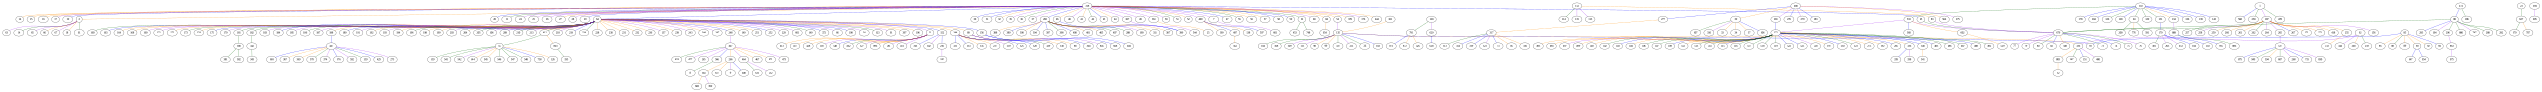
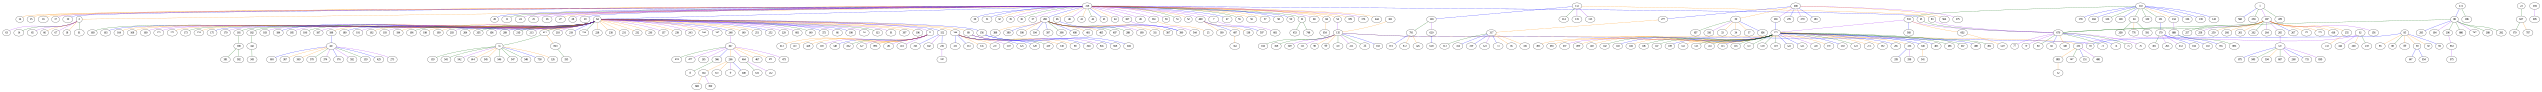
  strict graph {
    "edge"="{'color': ''}"
    file="tmp_workspace/eucore/set2/layers/EUcore_Layer_4_drawing.dot"
    fontname="Liberation Serif"
    "graph"="{'edge': '{}', 'file': 'tmp_workspace/eucore/set2/layers/EUcore_Layer_4_drawing.dot', 'graph': \"{'file': 'tmp_workspace/eucore/set2/layers/EUcore_Layer_3_drawing_improved.dot'}\", 'node': \"{'height': '', 'level': '', 'pos': '', 'width': ''}\"}"
    "node"="{'height': '', 'label': '\\N', 'level': '', 'pos': '', 'width': ''}"
    node [fontname="Liberation Serif" level=2]
    edge [color=darkorange fontname="Liberation Serif"]
    n1 [height=0.05 label=318 level=1 width=0.05]
    n2 [height=0.05 label=84 level=1 width=0.05]
    14 [height=0.05 level=1 width=0.05]
    15 [height=0.05 level=1 width=0.05]
    16
    17 [height=0.05 level=1 width=0.05]
    19
    2 [height=0.05 level=1 width=0.05]
    20 [height=0.05 level=1 width=0.05]
    21
    24
    25
    26
    27
    28 [height=0.05 level=1 width=0.05]
    29
    n17 [height=0.05 label=64 level=1 width=0.05]
    30 [height=0.05 level=1 width=0.05]
    31
    32 [height=0.05 level=1 width=0.05]
    35 [height=0.05 level=1 width=0.05]
    36 [height=0.05 level=1 width=0.05]
    37 [height=0.05 level=1 width=0.05]
    n24 [height=0.05 label=282 level=1 width=0.05]
    40 [level=3]
    41 [height=0.05 level=1 width=0.05]
    42 [height=0.05 level=1 width=0.05]
    43 [height=0.05 level=1 width=0.05]
    44 [height=0.05 level=1 width=0.05]
    45 [height=0.05 level=1 width=0.05]
    46 [height=0.05 level=1 width=0.05]
    47
    n33 [height=0.05 label=107 level=1 width=0.05]
    49 [level=3]
    n35 [label=361]
    50 [height=0.05 level=1 width=0.05]
    51 [height=0.05 level=1 width=0.05]
    52 [height=0.05 level=1 width=0.05]
    54 [height=0.05 level=1 width=0.05]
    55 [height=0.05 level=1 width=0.05]
    56
    57
    58 [level=3]
    59 [height=0.05 level=1 width=0.05]
    n45 [height=0.05 label=409 level=1 width=0.05]
    60 [level=3]
    7 [level=3]
    n48 [height=0.05 label=82 level=1 width=0.05]
    n49 [label=370 level=4]
    n50 [label=176 level=4]
    n51 [label=444 level=4]
    n52 [label=654 level=4]
    61
    63 [height=0.05 level=1 width=0.05]
    64 [level=3]
    65
    66 [height=0.05 level=1 width=0.05]
    67 [height=0.05 level=1 width=0.05]
    68 [height=0.05 level=1 width=0.05]
    23 [height=0.05 level=1 width=0.05]
    n61 [label=627]
    n62 [height=0.05 label=21 level=1 width=0.05]
    152 [height=0.05 level=1 width=0.05]
    n64 [height=0.05 label=244 level=1 width=0.05]
    n65 [label=89]
    156
    160 [height=0.05 level=1 width=0.05]
    163 [level=3]
    164
    168 [height=0.05 level=1 width=0.05]
    169
    171
    172
    173
    174 [height=0.05 level=1 width=0.05]
    175
    179
    181 [height=0.05 level=1 width=0.05]
    182 [height=0.05 level=1 width=0.05]
    183 [level=3]
    184
    185
    186
    187 [height=0.05 level=1 width=0.05]
    188 [height=0.05 level=1 width=0.05]
    189
    191
    192
    193
    194
    196
    198
    199
    203
    204 [level=3]
    205 [height=0.05 level=1 width=0.05]
    206
    209 [level=3]
    210 [height=0.05 level=1 width=0.05]
    213
    n101 [height=0.05 label=412 level=1 width=0.05]
    218 [height=0.05 level=1 width=0.05]
    219
    224 [height=0.05 level=1 width=0.05]
    228
    230
    231
    232 [height=0.05 level=1 width=0.05]
    236 [height=0.05 level=1 width=0.05]
    237 [level=3]
    239
    243
    244 [level=3]
    247 [level=3]
    248 [height=0.05 level=1 width=0.05]
    249
    251 [level=3]
    252
    n119 [label=229 level=4]
    n120 [label=601 level=4]
    n121 [label=149 level=4]
    n122 [label=372 level=4]
    n123 [label=66 level=4]
    n124 [label=198 level=4]
    n125 [label=24 level=4]
    n126 [label=323 level=4]
    n127 [label=91 level=4]
    n128 [label=397 level=4]
    n129 [label=196 level=4]
    387 [height=0.05 level=1 width=0.05]
    388
    389 [height=0.05 level=1 width=0.05]
    390
    394 [height=0.05 level=1 width=0.05]
    397 [level=3]
    398
    399
    400 [height=0.05 level=1 width=0.05]
    401
    405
    407
    n142 [label=288 level=4]
    n143 [label=190 level=4]
    n144 [label=311 level=4]
    n145 [height=0.05 label=679 level=1 width=0.05]
    n146 [label=544 level=4]
    n147 [label=25 level=4]
    n148 [height=0.05 label=135 level=1 width=0.05]
    597
    599
    n151 [label=497 level=4]
    n152 [label=138 level=4]
    601 [level=3]
    n154 [label=748 level=4]
    n155 [label=453 level=4]
    379
    n157 [label=707 level=4]
    411
    413 [level=3]
    417 [height=0.05 level=1 width=0.05]
    428
    n162 [label=118 level=4]
    n163 [label=548 level=4]
    n164 [label=462 level=4]
    n165 [label=327 level=4]
    n166 [label=896 level=4]
    n167 [label=581 level=4]
    n168 [height=0.05 label=210 level=1 width=0.05]
    301
    302
    325 [height=0.05 level=1 width=0.05]
    328 [level=3]
    329
    330
    331
    333 [level=3]
    335 [height=0.05 level=1 width=0.05]
    n178 [label=237 level=4]
    n179 [label=159 level=4]
    n180 [label=845 level=4]
    n181 [label=88 level=4]
    n182 [label=304 level=4]
    604
    608
    380 [height=0.05 level=1 width=0.05]
    342
    n187 [label=447]
    n188 [height=0.05 label=55 level=1 width=0.05]
    n189 [label=803 level=4]
    n190 [label=407]
    73
    74 [level=3]
    75 [height=0.05 level=1 width=0.05]
    76
    77 [height=0.05 level=1 width=0.05]
    79 [height=0.05 level=1 width=0.05]
    80
    82
    n199 [label=508 level=4]
    694
    695
    103 [height=0.05 level=1 width=0.05]
    104 [height=0.05 level=1 width=0.05]
    108
    109 [height=0.05 level=1 width=0.05]
    111 [height=0.05 level=1 width=0.05]
    n207 [height=0.05 label=336 level=1 width=0.05]
    93 [height=0.05 level=1 width=0.05]
    98 [height=0.05 level=1 width=0.05]
    99 [height=0.05 level=1 width=0.05]
    n211 [label=337 level=4]
    n212 [label=251 level=4]
    n213 [label=26 level=4]
    n214 [label=562 level=4]
    n215 [label=242 level=4]
    381 [height=0.05 level=1 width=0.05]
    382 [level=3]
    343
    360
    367
    369
    370 [level=3]
    374
    376
    n225 [label=592 level=4]
    n226 [label=139 level=4]
    n227 [label=429 level=4]
    n228 [label=273 level=4]
    539
    541 [level=3]
    542
    544 [height=0.05 level=1 width=0.05]
    545
    546 [level=3]
    547 [level=3]
    548
    n237 [label=738 level=4]
    n238 [label=126 level=4]
    n239 [label=195 level=4]
    n240 [label=266]
    464 [level=3]
    467 [level=3]
    471
    473
    474
    477 [level=3]
    n247 [label=265 level=4]
    n248 [label=566 level=4]
    147
    151 [height=0.05 level=1 width=0.05]
    n251 [label=400 level=4]
    n252 [label=883 level=4]
    101
    n254 [label=32 level=4]
    112 [height=0.05 level=1 width=0.05]
    113 [height=0.05 level=1 width=0.05]
    114 [height=0.05 level=1 width=0.05]
    115
    120 [height=0.05 level=1 width=0.05]
    83 [height=0.05 level=1 width=0.05]
    629 [level=3]
    n262 [label=791]
    628 [level=3]
    871
    872
    n266 [label=425 level=4]
    n267 [height=0.05 label=350 level=1 width=0.05]
    n268 [label=94]
    126
    128
    129 [height=0.05 level=1 width=0.05]
    131
    134 [level=3]
    136 [level=3]
    139
    143
    n277 [height=0.05 label=533 level=1 width=0.05]
    n278 [label=178 level=4]
    n279 [label=204 level=4]
    591
    n281 [label=200 level=4]
    n282 [label=776 level=4]
    n283 [label=179]
    889 [level=3]
    n285 [height=0.05 label=172 level=1 width=0.05]
    n286 [label=360 level=4]
    n287 [label=602 level=4]
    453
    n289 [label=104 level=4]
    n290 [label=150 level=4]
    n291 [label=381 level=4]
    n292 [label=203 level=4]
    886 [level=3]
    915 [level=3]
    336
    340 [level=3]
    483
    486
    487 [height=0.05 level=1 width=0.05]
    488
    492 [height=0.05 level=1 width=0.05]
    493
    494 [height=0.05 level=1 width=0.05]
    497
    499
    500 [level=3]
    502 [height=0.05 level=1 width=0.05]
    503 [height=0.05 level=1 width=0.05]
    504 [height=0.05 level=1 width=0.05]
    506 [height=0.05 level=1 width=0.05]
    507 [height=0.05 level=1 width=0.05]
    509 [height=0.05 level=1 width=0.05]
    512
    513 [height=0.05 level=1 width=0.05]
    514
    515 [height=0.05 level=1 width=0.05]
    516 [height=0.05 level=1 width=0.05]
    517
    518
    519
    522 [height=0.05 level=1 width=0.05]
    525
    528
    n324 [label=197 level=4]
    n325 [label=130 level=4]
    n326 [label=123 level=4]
    n327 [label=275 level=4]
    n328 [label=292 level=4]
    n329 [label=205 level=4]
    n330 [label=529 level=4]
    338
    339
    341 [level=3]
    n334 [label=92]
    344
    348 [level=3]
    n337 [label=259 level=4]
    n338 [label=264 level=3]
    617
    n340 [label=9 level=4]
    n341 [label=608 level=4]
    631 [level=3]
    632 [level=3]
    n344 [label=8 level=4]
    683 [level=3]
    n346 [label=359 level=4]
    n347 [label=1]
    478
    n349 [height=0.05 label=187 level=1 width=0.05]
    n350 [label=568 level=4]
    n351 [label=250 level=4]
    255
    256
    257 [height=0.05 level=1 width=0.05]
    258 [height=0.05 level=1 width=0.05]
    259
    260
    261
    262 [height=0.05 level=1 width=0.05]
    264
    265
    267 [height=0.05 level=1 width=0.05]
    271
    272
    n365 [label=418 level=4]
    633
    n367 [label=537]
    715 [level=3]
    830
    875 [level=3]
    949
    n372 [label=394 level=4]
    n373 [label=607 level=4]
    n374 [label=268 level=4]
    n375 [height=0.05 label=480 level=1 width=0.05]
    n376 [label=39]
    275
    276
    277 [height=0.05 level=1 width=0.05]
    279
    281 [height=0.05 level=1 width=0.05]
    283 [height=0.05 level=1 width=0.05]
    n383 [label=564 level=4]
    306
    307
    310 [level=3]
    n387 [label=33 level=4]
    n388 [label=34 level=4]
    n389 [label=37 level=4]
    n390 [height=0.05 label=317 level=1 width=0.05]
    313 [height=0.05 level=1 width=0.05]
    314
    319
    323
    n395 [label=73 level=4]
    n396 [label=85 level=4]
    n397 [label=310 level=4]
    n398 [height=0.05 label=474 level=1 width=0.05]
    n399 [height=0.05 label=80 level=1 width=0.05]
    n400 [label=186 level=4]
    288 [level=3]
    292 [level=3]
    293 [level=3]
    294
    296 [height=0.05 level=1 width=0.05]
    n406 [label=880 level=4]
    n407 [label=747 level=4]
    863
    975
    85 [height=0.05 level=1 width=0.05]
    86
    88 [height=0.05 level=1 width=0.05]
    89 [level=3]
    90 [height=0.05 level=1 width=0.05]
    92 [height=0.05 level=1 width=0.05]
    94 [height=0.05 level=1 width=0.05]
    947 [level=3]
    954 [height=0.05 level=1 width=0.05]
    n1 -- n2
    n1 -- 14
    n1 -- 15
    n1 -- 16
    n1 -- 17 [color=purple]
    n1 -- 19 [color=blue]
    n1 -- 2
    n1 -- 20 [color=blue]
    n1 -- 21 [color=darkgreen]
    n1 -- 24 [color=purple]
    n1 -- 25 [color=purple]
    n1 -- 26 [color=purple]
    n1 -- 27
    n1 -- 28 [color=purple]
    n1 -- 29 [color=blue]
    n1 -- n17 [color=blue]
    n1 -- 30 [color=blue]
    n1 -- 31 [color=blue]
    n1 -- 32
    n1 -- 35 [color=purple]
    n1 -- 36 [color=darkgreen]
    n1 -- 37 [color=purple]
    n1 -- n24 [color=blue]
    n1 -- 40 [color=purple]
    n1 -- 41
    n1 -- 42 [color=darkgreen]
    n1 -- 43 [color=blue]
    n1 -- 44
    n1 -- 45 [color=blue]
    n1 -- 46
    n1 -- 47 [color=blue]
    n1 -- n33 [color=purple]
    n1 -- 49 [color=purple]
    n1 -- n35 [color=purple]
    n1 -- 50 [color=purple]
    n1 -- 51 [color=darkgreen]
    n1 -- 52
    n1 -- 54
    n1 -- 55 [color=darkgreen]
    n1 -- 56
    n1 -- 57
    n1 -- 58 [color=blue]
    n1 -- 59 [color=blue]
    n1 -- n45 [color=purple]
    n1 -- 60 [color=purple]
    n1 -- 7 [color=purple]
    n1 -- n48 [color=darkgreen]
    n1 -- n49
    n1 -- n50 [color=purple]
    n1 -- n51
    n2 -- n52
    2 -- 61 [color=darkgreen]
    2 -- 63 [color=purple]
    2 -- 64 [color=darkgreen]
    2 -- 65 [color=purple]
    2 -- 66
    2 -- 67 [color=purple]
    2 -- 68
    n17 -- n62 [color=purple]
    n17 -- 152 [color=blue]
    n17 -- n64
    n17 -- n65
    n17 -- 156 [color=blue]
    n17 -- 160 [color=darkgreen]
    n17 -- 163 [color=blue]
    n17 -- 164
    n17 -- 168
    n17 -- 169 [color=purple]
    n17 -- 171 [color=purple]
    n17 -- 172
    n17 -- 173 [color=darkgreen]
    n17 -- 174
    n17 -- 175 [color=blue]
    n17 -- 179 [color=purple]
    n17 -- 181 [color=darkgreen]
    n17 -- 182 [color=darkgreen]
    n17 -- 183 [color=purple]
    n17 -- 184 [color=blue]
    n17 -- 185 [color=purple]
    n17 -- 186 [color=darkgreen]
    n17 -- 187 [color=purple]
    n17 -- 188
    n17 -- 189 [color=blue]
    n17 -- 191 [color=purple]
    n17 -- 192
    n17 -- 193 [color=purple]
    n17 -- 194
    n17 -- 196 [color=darkgreen]
    n17 -- 198
    n17 -- 199
    n17 -- 203 [color=purple]
    n17 -- 204
    n17 -- 205 [color=darkgreen]
    n17 -- 206 [color=purple]
    n17 -- 209 [color=purple]
    n17 -- 210 [color=darkgreen]
    n17 -- 213 [color=purple]
    n17 -- n101 [color=darkgreen]
    n17 -- 218 [color=purple]
    n17 -- 219 [color=blue]
    n17 -- 224 [color=darkgreen]
    n17 -- 228
    n17 -- 230
    n17 -- 231
    n17 -- 232
    n17 -- 236
    n17 -- 237 [color=purple]
    n17 -- 239
    n17 -- 243 [color=purple]
    n17 -- 244
    n17 -- 247 [color=purple]
    n17 -- 248 [color=blue]
    n17 -- 249
    n17 -- 251
    n17 -- 252 [color=blue]
    n17 -- n119 [color=purple]
    n17 -- n120 [color=purple]
    n17 -- n121 [color=darkgreen]
    n17 -- n122 [color=blue]
    n17 -- n123 [color=purple]
    n17 -- n124 [color=blue]
    n17 -- n125 [color=purple]
    n17 -- n126 [color=darkgreen]
    n17 -- n127 [color=purple]
    n17 -- n128
    n17 -- n129
    n24 -- 387
    n24 -- 388
    n24 -- 389 [color=blue]
    n24 -- 390
    n24 -- 394 [color=blue]
    n24 -- 397 [color=blue]
    n24 -- 398 [color=darkgreen]
    n24 -- 399 [color=blue]
    n24 -- 400 [color=blue]
    n24 -- 401
    n24 -- 405
    n24 -- 407 [color=darkgreen]
    n24 -- n142 [color=darkgreen]
    n24 -- n143 [color=purple]
    n24 -- n144
    45 -- n145 [color=darkgreen]
    46 -- 399 [color=blue]
    n33 -- n146 [color=purple]
    n35 -- n147
    54 -- n148 [color=purple]
    n45 -- 597 [color=blue]
    n45 -- 599
    n45 -- n151 [color=blue]
    n45 -- n152
    7 -- 601 [color=purple]
    n48 -- n154 [color=darkgreen]
    n48 -- n155 [color=darkgreen]
    23 -- n61 [color=darkgreen]
    n61 -- 379 [color=darkgreen]
    n61 -- n157
    n62 -- 411 [color=purple]
    n62 -- 413
    n62 -- 417
    n62 -- 428
    n62 -- n162 [color=purple]
    n62 -- n163 [color=blue]
    n62 -- n164 [color=darkgreen]
    n62 -- n165 [color=purple]
    n62 -- n166
    n62 -- n167 [color=purple]
    152 -- n168 [color=blue]
    152 -- 301 [color=blue]
    152 -- 302 [color=purple]
    n64 -- 325 [color=blue]
    n64 -- 328 [color=blue]
    n64 -- 329 [color=darkgreen]
    n64 -- 330
    n64 -- 331 [color=blue]
    n64 -- 333 [color=blue]
    n64 -- 335
    n64 -- n178
    n64 -- n179 [color=purple]
    n65 -- n180 [color=purple]
    n65 -- n181
    n65 -- n182 [color=blue]
    156 -- 604 [color=blue]
    156 -- 608 [color=blue]
    181 -- 380 [color=darkgreen]
    182 -- 342 [color=darkgreen]
    188 -- n187 [color=blue]
    n101 -- n188 [color=darkgreen]
    n101 -- n189
    248 -- n190 [color=purple]
    n145 -- 73 [color=darkgreen]
    n145 -- 74 [color=blue]
    n145 -- 75 [color=darkgreen]
    n145 -- 76 [color=purple]
    n145 -- 77 [color=purple]
    n145 -- 79 [color=purple]
    n145 -- 80 [color=darkgreen]
    n145 -- 82 [color=blue]
    n145 -- n199
    n148 -- 103 [color=blue]
    n148 -- 104 [color=darkgreen]
    n148 -- 108 [color=darkgreen]
    n148 -- 109 [color=purple]
    n148 -- 111 [color=purple]
    n148 -- n207
    n148 -- 93 [color=blue]
    n148 -- 98
    n148 -- 99
    n148 -- n211 [color=darkgreen]
    n148 -- n212 [color=purple]
    n148 -- n213 [color=darkgreen]
    n151 -- n214
    n168 -- n215 [color=purple]
    380 -- 381 [color=darkgreen]
    380 -- 382 [color=darkgreen]
    342 -- 343 [color=darkgreen]
    n187 -- 360 [color=blue]
    n187 -- 367
    n187 -- 369
    n187 -- 370 [color=darkgreen]
    n187 -- 374 [color=purple]
    n187 -- 376 [color=blue]
    n187 -- n225 [color=purple]
    n187 -- n226 [color=darkgreen]
    n187 -- n227 [color=blue]
    n187 -- n228 [color=purple]
    n188 -- 539 [color=darkgreen]
    n188 -- 541 [color=darkgreen]
    n188 -- 542 [color=purple]
    n188 -- 544
    n188 -- 545
    n188 -- 546 [color=darkgreen]
    n188 -- 547 [color=darkgreen]
    n188 -- 548 [color=darkgreen]
    n188 -- n237 [color=blue]
    n188 -- n238
    n189 -- n239 [color=darkgreen]
    n190 -- n240
    n190 -- 464 [color=purple]
    n190 -- 467
    n190 -- 471
    n190 -- 473 [color=purple]
    n190 -- 474 [color=darkgreen]
    n190 -- 477 [color=purple]
    n190 -- n247 [color=purple]
    n190 -- n248 [color=blue]
    694 -- 695 [color=purple]
    n207 -- 147 [color=darkgreen]
    n207 -- 151 [color=blue]
    n207 -- n251 [color=purple]
    n207 -- n252
    n240 -- n338
    n240 -- 617
    n240 -- n340 [color=purple]
    n240 -- n341 [color=blue]
    464 -- 631 [color=darkgreen]
    464 -- 632 [color=purple]
    n248 -- n344 [color=darkgreen]
    n252 -- n254
    101 -- n148
    112 -- 113 [color=purple]
    112 -- 114 [color=darkgreen]
    112 -- 115 [color=purple]
+   112 -- 120 [color=blue]
    112 -- 83
    120 -- 629 [color=purple]
    120 -- n262 [color=darkgreen]
    83 -- n145 [color=purple]
    629 -- 628 [color=blue]
    n262 -- 871 [color=blue]
    n262 -- 872
    n262 -- n266
    n267 -- n268 [color=darkgreen]
    n267 -- 126 [color=darkgreen]
    n267 -- 128 [color=blue]
    n267 -- 129 [color=darkgreen]
    n267 -- 131 [color=darkgreen]
    n267 -- 134
    n267 -- 136 [color=blue]
    n267 -- 139 [color=blue]
    n267 -- 143 [color=blue]
    n267 -- n277 [color=darkgreen]
    n267 -- n278 [color=blue]
    n267 -- n279 [color=blue]
    n268 -- 591 [color=darkgreen]
    n268 -- n281 [color=darkgreen]
    n268 -- n282
    131 -- n283 [color=blue]
    134 -- 889 [color=purple]
    n277 -- n145 [color=purple]
    n277 -- n285 [color=purple]
    n277 -- n286 [color=blue]
    n277 -- n287
    n283 -- 453 [color=purple]
    n283 -- n289 [color=blue]
    n283 -- n290 [color=blue]
    n283 -- n291 [color=darkgreen]
    n283 -- n292 [color=purple]
    889 -- 886 [color=darkgreen]
    889 -- 915 [color=blue]
    n285 -- 336
    n285 -- 340 [color=blue]
    n285 -- 483 [color=blue]
    n285 -- 486 [color=darkgreen]
    n285 -- 487 [color=darkgreen]
    n285 -- 488 [color=blue]
    n285 -- 492 [color=darkgreen]
    n285 -- 493
    n285 -- 494
    n285 -- 497 [color=purple]
    n285 -- 499
    n285 -- 500
    n285 -- 502 [color=darkgreen]
    n285 -- 503 [color=blue]
    n285 -- 504
    n285 -- 506 [color=darkgreen]
    n285 -- 507 [color=darkgreen]
    n285 -- 509 [color=blue]
    n285 -- 512
    n285 -- 513 [color=darkgreen]
    n285 -- 514 [color=darkgreen]
    n285 -- 515 [color=blue]
    n285 -- 516 [color=darkgreen]
    n285 -- 517 [color=darkgreen]
    n285 -- 518 [color=darkgreen]
    n285 -- 519 [color=darkgreen]
    n285 -- 522 [color=blue]
    n285 -- 525 [color=blue]
    n285 -- 528 [color=purple]
    n285 -- n324
    n285 -- n325 [color=blue]
    n285 -- n326 [color=darkgreen]
    n285 -- n327
    n285 -- n328
    n285 -- n329 [color=blue]
    n287 -- n330
    336 -- 338 [color=purple]
    336 -- 339 [color=blue]
    340 -- 341
    n334 -- n207 [color=purple]
    n334 -- 344 [color=purple]
    n334 -- 348
    n334 -- n337 [color=darkgreen]
    n338 -- 683
    n338 -- n346 [color=purple]
    n347 -- 478 [color=darkgreen]
    n347 -- n349 [color=purple]
    n347 -- n350 [color=blue]
    n347 -- n351 [color=darkgreen]
    n349 -- n145 [color=darkgreen]
    n349 -- 255
    n349 -- 256 [color=purple]
    n349 -- 257 [color=darkgreen]
    n349 -- 258 [color=purple]
    n349 -- 259
    n349 -- 260
    n349 -- 261
    n349 -- 262 [color=darkgreen]
    n349 -- 264 [color=purple]
    n349 -- 265 [color=purple]
    n349 -- 267 [color=blue]
    n349 -- 271
    n349 -- 272
    n349 -- n365
    255 -- 633
    265 -- n367 [color=purple]
    n367 -- 715 [color=blue]
    n367 -- 830 [color=purple]
    n367 -- 875 [color=blue]
    n367 -- 949 [color=darkgreen]
    n367 -- n372
    n367 -- n373 [color=darkgreen]
    n367 -- n374 [color=purple]
    n375 -- n376
    n375 -- 275 [color=purple]
    n375 -- 276 [color=blue]
    n375 -- 277 [color=blue]
    n375 -- 279 [color=purple]
    n375 -- 281 [color=purple]
    n375 -- 283 [color=blue]
    n375 -- n383
    n376 -- 306 [color=blue]
    n376 -- 307 [color=darkgreen]
    n376 -- 310 [color=purple]
    n376 -- n387
    n376 -- n388
    n376 -- n389
    277 -- n390
    281 -- n285 [color=blue]
    n390 -- 313 [color=darkgreen]
    n390 -- 314 [color=blue]
    n390 -- 319 [color=blue]
    n390 -- 323 [color=purple]
    n390 -- n395 [color=blue]
    n390 -- n396
    n390 -- n397
    n398 -- n399 [color=blue]
    n398 -- n400 [color=darkgreen]
    n399 -- n145 [color=darkgreen]
    n399 -- 288 [color=darkgreen]
    n399 -- 292 [color=darkgreen]
    n399 -- 293 [color=blue]
    n399 -- 294 [color=purple]
    n399 -- 296 [color=darkgreen]
    n399 -- n406 [color=darkgreen]
    n399 -- n407 [color=purple]
    296 -- 863 [color=purple]
    863 -- 975 [color=purple]
    85 -- 93 [color=blue]
    85 -- 86
    85 -- 88 [color=darkgreen]
    85 -- 89
    85 -- 90
    85 -- 92
    85 -- 94 [color=blue]
    90 -- 947 [color=blue]
    90 -- 954 [color=blue]
  }
